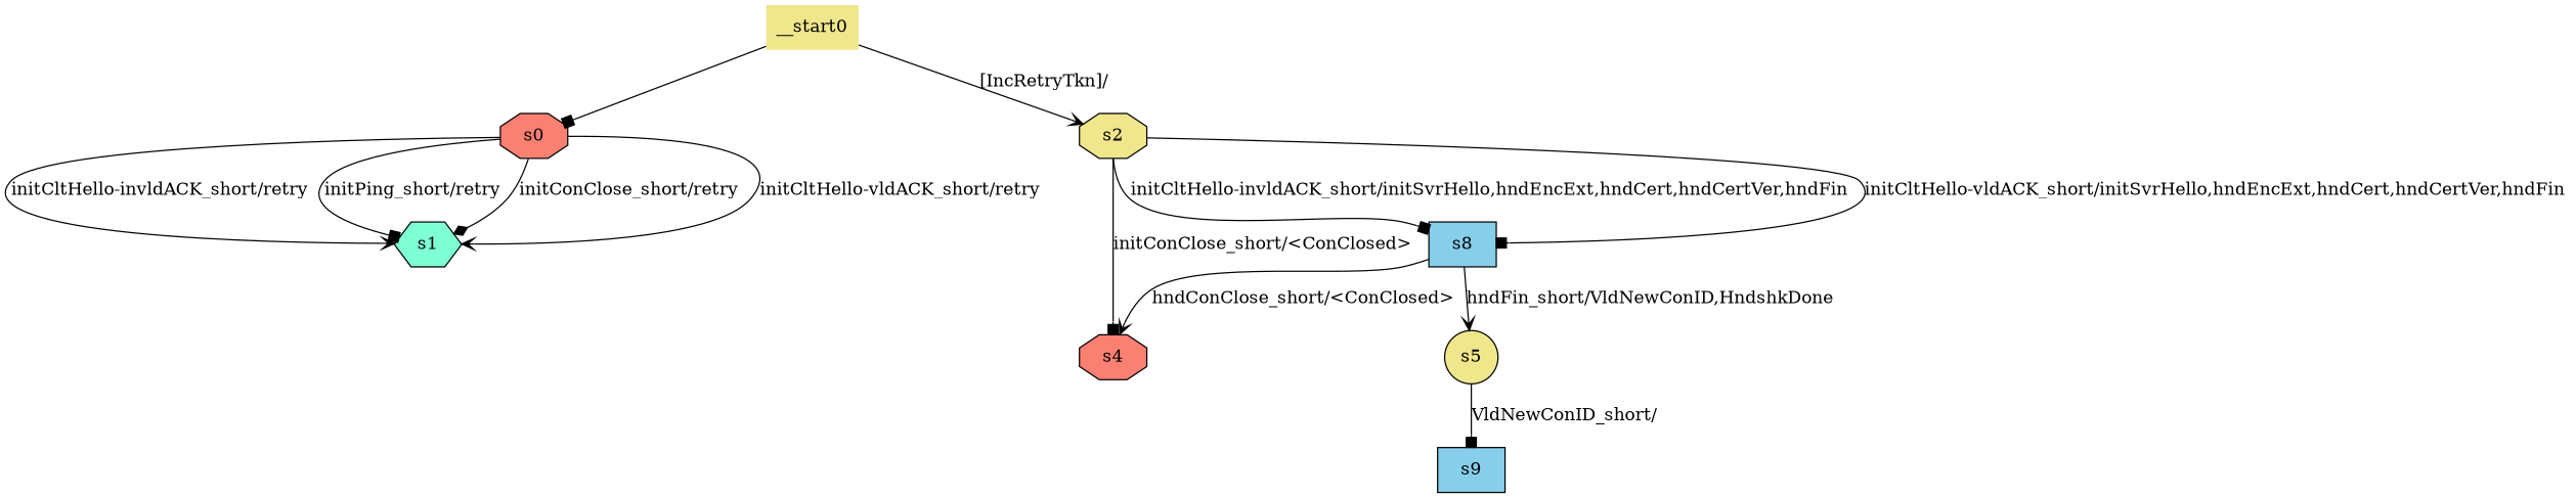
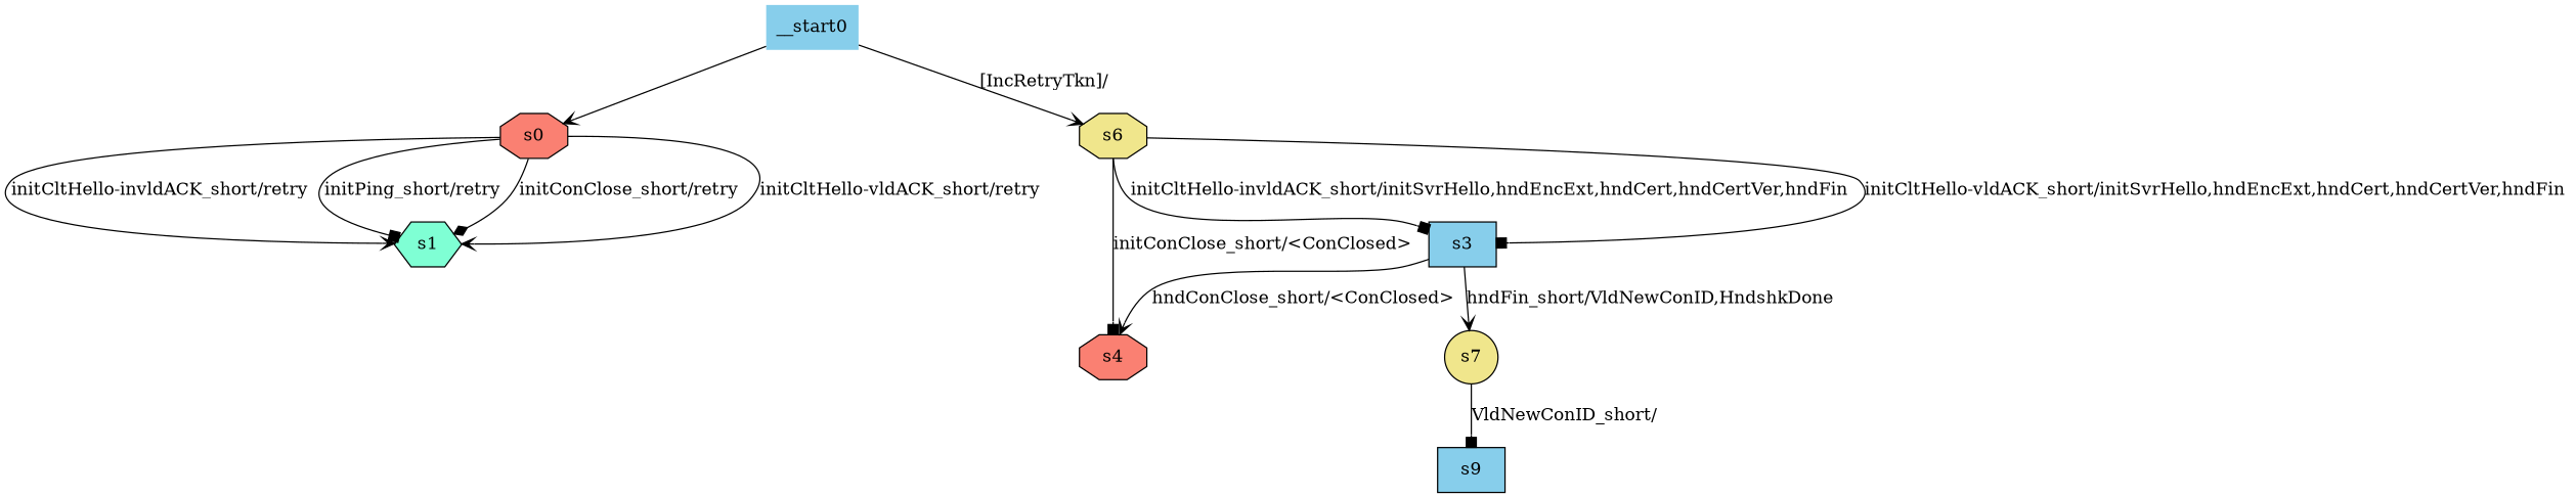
  digraph {
    node [fillcolor=khaki shape=octagon style=filled]
    edge [arrowhead=box]
    n1 [fillcolor=salmon label=s0]
    n2 [fillcolor=aquamarine label=s1 shape=hexagon]
-   n3 [label=s2]
-   n4 [fillcolor=skyblue label=s8 shape=box]
+   n3 [label=s6]
+   n4 [fillcolor=skyblue label=s3 shape=box]
    n5 [fillcolor=salmon label=s4]
-   n6 [label=s5 shape=circle]
+   n6 [label=s7 shape=circle]
    n7 [fillcolor=skyblue label=s9 shape=box]
-   __start0 [shape=none]
+   __start0 [fillcolor=skyblue shape=none]
    n1 -> n2 [label="initPing_short/retry "]
    n1 -> n2 [arrowhead=diamond label="initConClose_short/retry "]
    n1 -> n2 [arrowhead=vee label="initCltHello-vldACK_short/retry "]
    n1 -> n2 [arrowhead=vee label="initCltHello-invldACK_short/retry "]
    n3 -> n4 [label="initCltHello-vldACK_short/initSvrHello,hndEncExt,hndCert,hndCertVer,hndFin "]
    n3 -> n4 [label="initCltHello-invldACK_short/initSvrHello,hndEncExt,hndCert,hndCertVer,hndFin "]
    n3 -> n5 [label="initConClose_short/<ConClosed> "]
    n4 -> n5 [arrowhead=vee label="hndConClose_short/<ConClosed> "]
    n4 -> n6 [arrowhead=vee label="hndFin_short/VldNewConID,HndshkDone "]
    n6 -> n7 [label="VldNewConID_short/ "]
-   __start0 -> n1
+   __start0 -> n1 [arrowhead=vee]
    __start0 -> n3 [arrowhead=vee label="[IncRetryTkn]/ "]
  }
